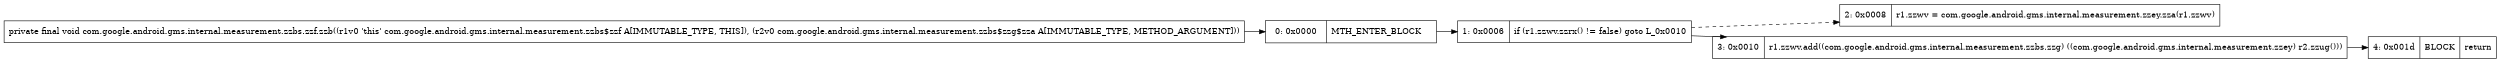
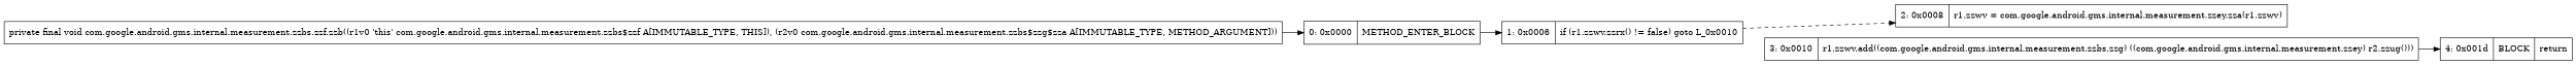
  digraph {
    rankdir=LR
    node [shape=record]
-   n1 [label="{0\:\ 0x0000|MTH_ENTER_BLOCK\l}"]
+   n1 [label="{0\:\ 0x0000|METHOD_ENTER_BLOCK\l}"]
    n2 [label="{1\:\ 0x0006|if (r1.zzwv.zzrx() != false) goto L_0x0010\l}"]
    n3 [label="{2\:\ 0x0008|r1.zzwv = com.google.android.gms.internal.measurement.zzey.zza(r1.zzwv)\l}"]
    n4 [label="{3\:\ 0x0010|r1.zzwv.add((com.google.android.gms.internal.measurement.zzbs.zzg) ((com.google.android.gms.internal.measurement.zzey) r2.zzug()))\l}"]
    n5 [label="{4\:\ 0x001d|BLOCK\l|return\l}"]
    n6 [label="{private final void com.google.android.gms.internal.measurement.zzbs.zzf.zzb((r1v0 'this' com.google.android.gms.internal.measurement.zzbs$zzf A[IMMUTABLE_TYPE, THIS]), (r2v0 com.google.android.gms.internal.measurement.zzbs$zzg$zza A[IMMUTABLE_TYPE, METHOD_ARGUMENT])) }"]
    n1 -> n2
    n2 -> n3 [style=dashed]
-   n2 -> n4
    n4 -> n5
    n6 -> n1
  }
